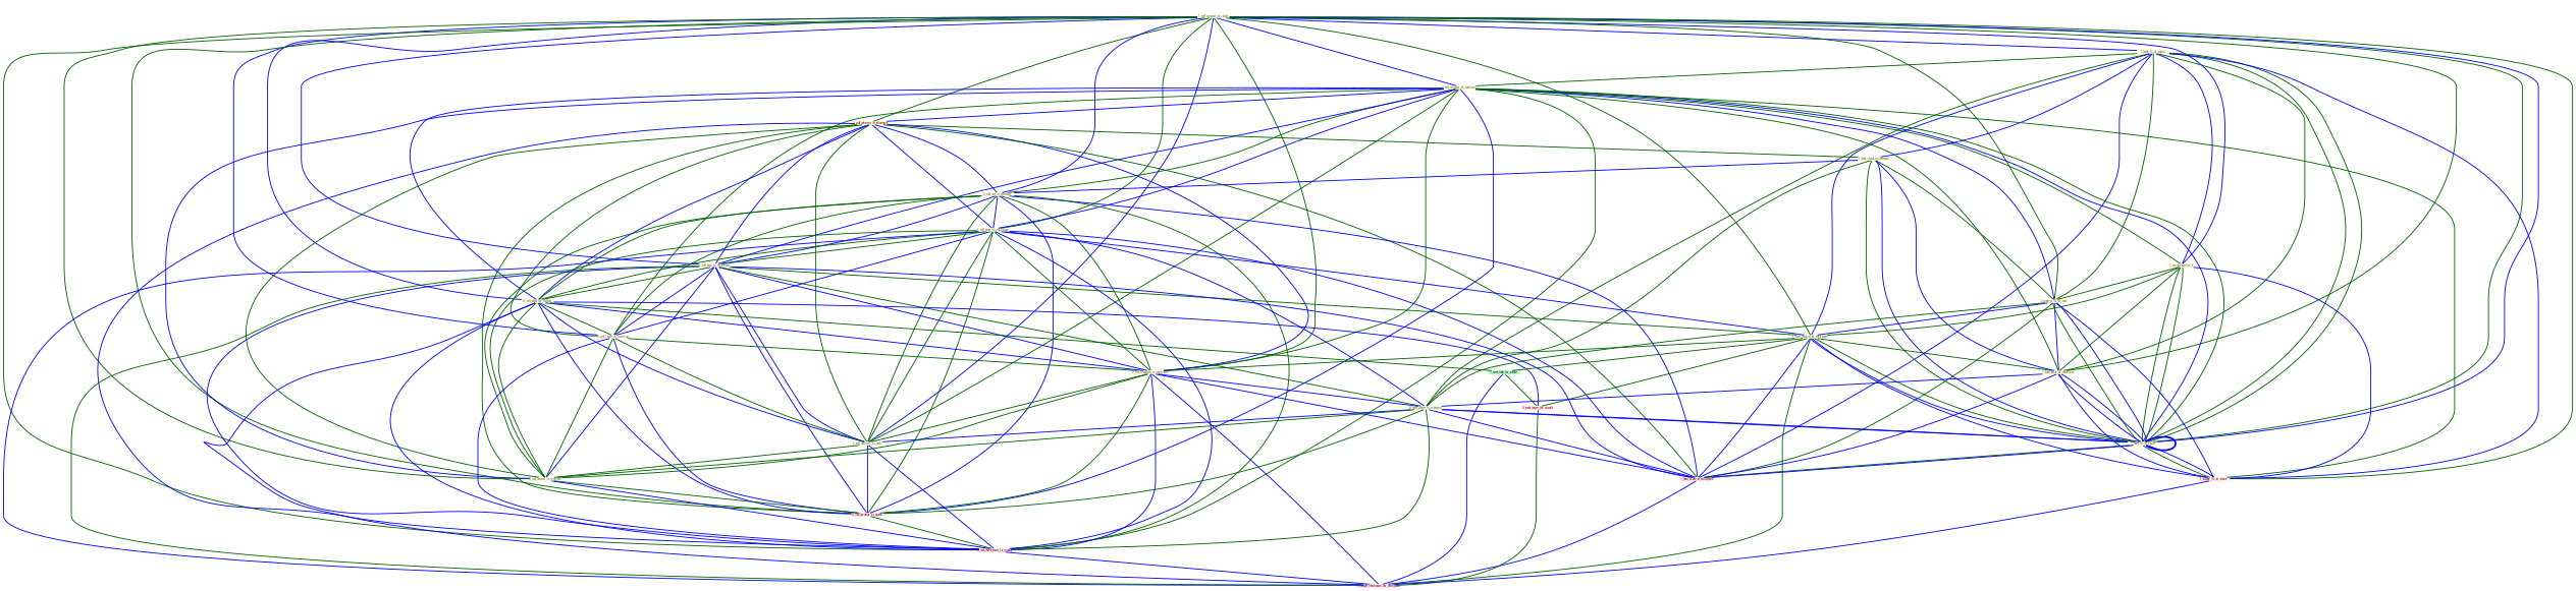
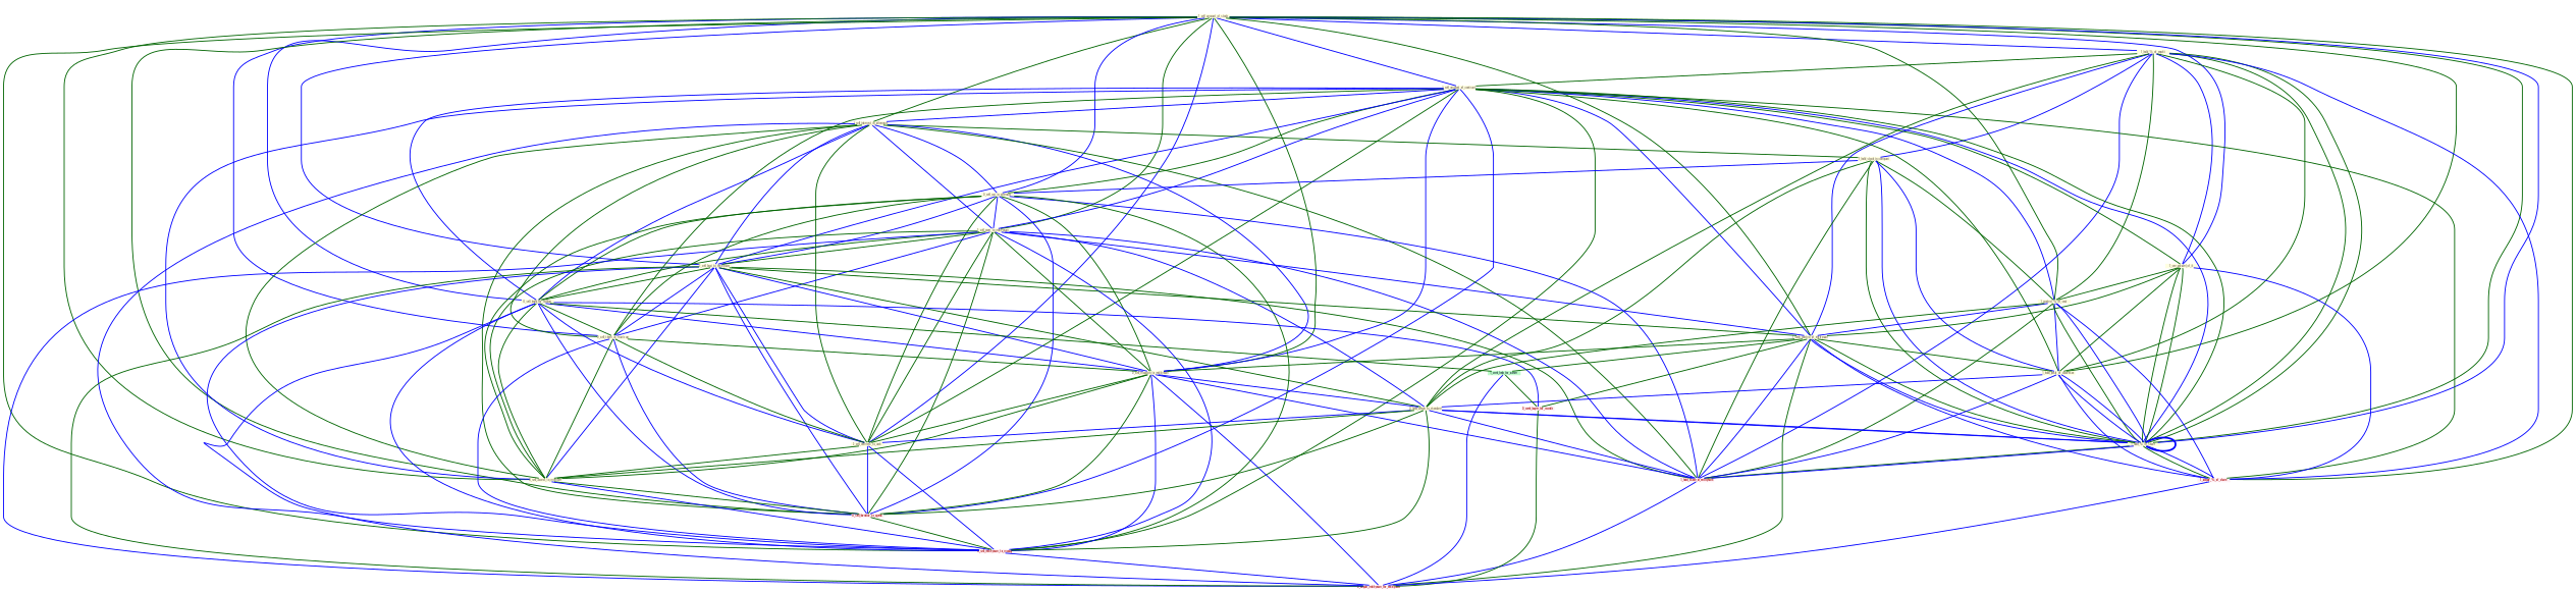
  graph {
    fontname=Oswald
    node [color="#ffffe0" fixedsize=true fontcolor="#8b7d6b" fontname=Oswald fontsize=4 shape=polygon style=filled]
    edge [color=blue fontname=Oswald w=1]
    "1_sell_amount_of_stock " [height=.06 width=.5]
    "1_hold_%_of_equiti " [height=.06 width=.5]
    "1_sell_amount_of_contract " [height=.06 width=.5]
-   "1_sell_interest_in_othernum " [fontcolor="#b22222" height=.06 width=.5]
+   "1_sell_interest_in_othernum " [height=.06 width=.5]
    "1_hold_stock_in_compani " [height=.06 width=.5]
    "0_sell_car_in_yearnum " [height=.06 width=.5]
    "0_sell_oper_to_entitynam " [height=.06 width=.5]
    "0_sell_busi_to_entitynam " [height=.06 width=.5]
    "1_see_unravel_of_it " [height=.06 width=.5]
    "0_sell_build_for_million " [height=.06 width=.5]
    "0_sell_them_at_mark-up " [height=.06 width=.5]
    n12 [height=.06 label="1_control_%_of_seat" width=.5]
    "1_seek_control_of_entitynam " [height=.06 width=.5]
    "1_hold_posit_of_chairman " [height=.06 width=.5]
    "1_hold_%_of_share " [height=.06 width=.5]
    "0_sell_magazin_to_entitynam " [height=.06 width=.5]
    "0_hold_anyon_to_standard " [height=.06 width=.5]
    "0_sell_interest_to_unit " [height=.06 width=.5]
    "0_sell_access_to_member " [height=.06 width=.5]
    "1_hold_stake_in_entitynam " [color="#fff0f5" fontcolor="#b22222" height=.06 width=.5]
    "0_seek_buyer_for_month " [color="#fff0f5" fontcolor="#b22222" height=.06 width=.5]
    "1_acquir_%_of_share " [color="#fff0f5" fontcolor="#b22222" height=.06 width=.5]
    "0_sell_furnitur_to_agenc " [color="#fff0f5" fontcolor="#b22222" height=.06 width=.5]
    "0_sell_entitynam_to_manag " [color="#fff0f5" fontcolor="#b22222" height=.06 width=.5]
    "0_acquir_entitynam_for_entitynam " [color="#fff0f5" fontcolor="#b22222" height=.06 width=.5]
    "1_seek_help_for_owner " [color="#BDFCC9" fontcolor="#2f4f4f" height=.06 width=.5]
    subgraph sub_1 {
      "1_sell_amount_of_stock "
      "1_hold_%_of_equiti "
      "1_sell_amount_of_contract "
      "1_sell_interest_in_othernum "
      "1_hold_stock_in_compani "
      "0_sell_car_in_yearnum "
      "0_sell_oper_to_entitynam "
      "0_sell_busi_to_entitynam "
      "1_see_unravel_of_it "
      "0_sell_build_for_million "
      "0_sell_them_at_mark-up "
      n12
      "1_seek_control_of_entitynam "
      "1_hold_posit_of_chairman "
      "1_hold_%_of_share "
      "0_sell_magazin_to_entitynam "
      "0_hold_anyon_to_standard "
      "0_sell_interest_to_unit "
      "0_sell_access_to_member "
    }
    subgraph sub_2 {
      "1_hold_%_of_share "
      "1_hold_stake_in_entitynam "
      "0_seek_buyer_for_month "
      "1_acquir_%_of_share "
      "0_sell_furnitur_to_agenc "
      "0_sell_entitynam_to_manag "
      "0_acquir_entitynam_for_entitynam "
    }
    "1_sell_amount_of_stock " -- "1_hold_%_of_equiti "
    "1_sell_amount_of_stock " -- "1_sell_amount_of_contract " [w=3]
    "1_sell_amount_of_stock " -- "1_sell_interest_in_othernum " [color=darkgreen]
    "1_sell_amount_of_stock " -- "0_sell_car_in_yearnum "
    "1_sell_amount_of_stock " -- "0_sell_oper_to_entitynam " [color=darkgreen]
    "1_sell_amount_of_stock " -- "0_sell_busi_to_entitynam "
    "1_sell_amount_of_stock " -- "1_see_unravel_of_it "
    "1_sell_amount_of_stock " -- "0_sell_build_for_million "
    "1_sell_amount_of_stock " -- "0_sell_them_at_mark-up "
    "1_sell_amount_of_stock " -- n12 [color=darkgreen]
    "1_sell_amount_of_stock " -- "1_seek_control_of_entitynam " [color=darkgreen]
    "1_sell_amount_of_stock " -- "1_hold_posit_of_chairman " [color=darkgreen]
    "1_sell_amount_of_stock " -- "1_hold_%_of_share " [color=darkgreen]
    "1_sell_amount_of_stock " -- "1_hold_%_of_share "
    "1_sell_amount_of_stock " -- "0_sell_magazin_to_entitynam " [color=darkgreen]
    "1_sell_amount_of_stock " -- "0_sell_interest_to_unit "
    "1_sell_amount_of_stock " -- "0_sell_access_to_member " [color=darkgreen]
    "1_sell_amount_of_stock " -- "1_acquir_%_of_share " [color=darkgreen]
    "1_sell_amount_of_stock " -- "0_sell_furnitur_to_agenc " [color=darkgreen]
    "1_sell_amount_of_stock " -- "0_sell_entitynam_to_manag " [color=darkgreen]
    "1_hold_%_of_equiti " -- "1_sell_amount_of_contract " [color=darkgreen]
    "1_hold_%_of_equiti " -- "1_hold_stock_in_compani "
    "1_hold_%_of_equiti " -- "1_see_unravel_of_it "
    "1_hold_%_of_equiti " -- n12 [color=darkgreen w=3]
    "1_hold_%_of_equiti " -- "1_seek_control_of_entitynam "
    "1_hold_%_of_equiti " -- "1_hold_posit_of_chairman " [color=darkgreen w=2]
    "1_hold_%_of_equiti " -- "1_hold_%_of_share " [color=darkgreen w=3]
    "1_hold_%_of_equiti " -- "1_hold_%_of_share " [color=darkgreen w=3]
    "1_hold_%_of_equiti " -- "0_hold_anyon_to_standard " [color=darkgreen]
    "1_hold_%_of_equiti " -- "1_hold_stake_in_entitynam "
    "1_hold_%_of_equiti " -- "1_acquir_%_of_share " [w=2]
    "1_sell_amount_of_contract " -- "1_sell_interest_in_othernum "
    "1_sell_amount_of_contract " -- "0_sell_car_in_yearnum " [color=darkgreen]
    "1_sell_amount_of_contract " -- "0_sell_oper_to_entitynam "
    "1_sell_amount_of_contract " -- "0_sell_busi_to_entitynam "
    "1_sell_amount_of_contract " -- "1_see_unravel_of_it " [color=darkgreen]
    "1_sell_amount_of_contract " -- "0_sell_build_for_million "
    "1_sell_amount_of_contract " -- "0_sell_them_at_mark-up " [color=darkgreen]
    "1_sell_amount_of_contract " -- n12
+   "1_sell_amount_of_contract " -- "1_seek_control_of_entitynam "
    "1_sell_amount_of_contract " -- "1_hold_posit_of_chairman " [color=darkgreen]
    "1_sell_amount_of_contract " -- "1_hold_%_of_share "
    "1_sell_amount_of_contract " -- "1_hold_%_of_share " [color=darkgreen]
-   "1_sell_amount_of_contract " -- "0_sell_magazin_to_entitynam " [color=darkgreen]
+   "1_sell_amount_of_contract " -- "0_sell_magazin_to_entitynam "
    "1_sell_amount_of_contract " -- "0_sell_interest_to_unit " [color=darkgreen]
    "1_sell_amount_of_contract " -- "0_sell_access_to_member "
    "1_sell_amount_of_contract " -- "1_acquir_%_of_share " [color=darkgreen]
    "1_sell_amount_of_contract " -- "0_sell_furnitur_to_agenc "
    "1_sell_amount_of_contract " -- "0_sell_entitynam_to_manag " [color=darkgreen]
    "1_sell_interest_in_othernum " -- "1_hold_stock_in_compani " [color=darkgreen]
    "1_sell_interest_in_othernum " -- "0_sell_car_in_yearnum " [w=2]
    "1_sell_interest_in_othernum " -- "0_sell_oper_to_entitynam "
    "1_sell_interest_in_othernum " -- "0_sell_busi_to_entitynam "
    "1_sell_interest_in_othernum " -- "0_sell_build_for_million "
    "1_sell_interest_in_othernum " -- "0_sell_them_at_mark-up " [color=darkgreen]
    "1_sell_interest_in_othernum " -- "0_sell_magazin_to_entitynam "
    "1_sell_interest_in_othernum " -- "0_sell_interest_to_unit " [color=darkgreen w=2]
    "1_sell_interest_in_othernum " -- "0_sell_access_to_member " [color=darkgreen]
    "1_sell_interest_in_othernum " -- "1_hold_stake_in_entitynam " [color=darkgreen]
    "1_sell_interest_in_othernum " -- "0_sell_furnitur_to_agenc " [color=darkgreen]
    "1_sell_interest_in_othernum " -- "0_sell_entitynam_to_manag "
    "1_hold_stock_in_compani " -- "0_sell_car_in_yearnum "
    "1_hold_stock_in_compani " -- n12 [color=darkgreen]
    "1_hold_stock_in_compani " -- "1_hold_posit_of_chairman "
    "1_hold_stock_in_compani " -- "1_hold_%_of_share " [color=darkgreen]
    "1_hold_stock_in_compani " -- "1_hold_%_of_share "
    "1_hold_stock_in_compani " -- "0_hold_anyon_to_standard " [color=darkgreen]
+   "1_hold_stock_in_compani " -- "1_hold_stake_in_entitynam " [color=darkgreen w=2]
    "0_sell_car_in_yearnum " -- "0_sell_oper_to_entitynam "
    "0_sell_car_in_yearnum " -- "0_sell_busi_to_entitynam "
    "0_sell_car_in_yearnum " -- "0_sell_build_for_million " [color=darkgreen]
    "0_sell_car_in_yearnum " -- "0_sell_them_at_mark-up " [color=darkgreen]
    "0_sell_car_in_yearnum " -- "0_sell_magazin_to_entitynam " [color=darkgreen]
    "0_sell_car_in_yearnum " -- "0_sell_interest_to_unit " [color=darkgreen]
    "0_sell_car_in_yearnum " -- "0_sell_access_to_member " [color=darkgreen]
    "0_sell_car_in_yearnum " -- "1_hold_stake_in_entitynam "
    "0_sell_car_in_yearnum " -- "0_sell_furnitur_to_agenc "
    "0_sell_car_in_yearnum " -- "0_sell_entitynam_to_manag " [color=darkgreen]
    "0_sell_oper_to_entitynam " -- "0_sell_busi_to_entitynam " [color=darkgreen w=3]
    "0_sell_oper_to_entitynam " -- "0_sell_build_for_million " [color=darkgreen]
    "0_sell_oper_to_entitynam " -- "0_sell_them_at_mark-up "
    "0_sell_oper_to_entitynam " -- "1_seek_control_of_entitynam "
    "0_sell_oper_to_entitynam " -- "0_sell_magazin_to_entitynam " [color=darkgreen w=3]
    "0_sell_oper_to_entitynam " -- "0_hold_anyon_to_standard "
    "0_sell_oper_to_entitynam " -- "0_sell_interest_to_unit " [color=darkgreen w=2]
    "0_sell_oper_to_entitynam " -- "0_sell_access_to_member " [color=darkgreen w=2]
    "0_sell_oper_to_entitynam " -- "1_hold_stake_in_entitynam "
    "0_sell_oper_to_entitynam " -- "0_sell_furnitur_to_agenc " [color=darkgreen w=2]
    "0_sell_oper_to_entitynam " -- "0_sell_entitynam_to_manag " [w=2]
    "0_sell_oper_to_entitynam " -- "0_acquir_entitynam_for_entitynam "
    "0_sell_busi_to_entitynam " -- "0_sell_build_for_million " [color=darkgreen]
    "0_sell_busi_to_entitynam " -- "0_sell_them_at_mark-up "
    "0_sell_busi_to_entitynam " -- "1_seek_control_of_entitynam " [color=darkgreen]
    "0_sell_busi_to_entitynam " -- "0_sell_magazin_to_entitynam " [w=3]
    "0_sell_busi_to_entitynam " -- "0_hold_anyon_to_standard " [color=darkgreen]
    "0_sell_busi_to_entitynam " -- "0_sell_interest_to_unit " [w=2]
    "0_sell_busi_to_entitynam " -- "0_sell_access_to_member " [w=2]
-   "0_sell_busi_to_entitynam " -- "1_hold_stake_in_entitynam "
+   "0_sell_busi_to_entitynam " -- "1_hold_stake_in_entitynam " [color=darkgreen]
    "0_sell_busi_to_entitynam " -- "0_sell_furnitur_to_agenc " [w=2]
    "0_sell_busi_to_entitynam " -- "0_sell_entitynam_to_manag " [w=2]
    "0_sell_busi_to_entitynam " -- "0_acquir_entitynam_for_entitynam " [color=darkgreen]
    "1_see_unravel_of_it " -- n12 [color=darkgreen]
    "1_see_unravel_of_it " -- "1_seek_control_of_entitynam " [color=darkgreen]
    "1_see_unravel_of_it " -- "1_hold_posit_of_chairman " [color=darkgreen]
    "1_see_unravel_of_it " -- "1_hold_%_of_share " [color=darkgreen]
    "1_see_unravel_of_it " -- "1_hold_%_of_share " [color=darkgreen]
    "1_see_unravel_of_it " -- "1_acquir_%_of_share "
    "0_sell_build_for_million " -- "0_sell_them_at_mark-up " [color=darkgreen]
    "0_sell_build_for_million " -- "0_sell_magazin_to_entitynam "
    "0_sell_build_for_million " -- "0_sell_interest_to_unit "
    "0_sell_build_for_million " -- "0_sell_access_to_member " [color=darkgreen]
    "0_sell_build_for_million " -- "0_seek_buyer_for_month "
    "0_sell_build_for_million " -- "0_sell_furnitur_to_agenc "
    "0_sell_build_for_million " -- "0_sell_entitynam_to_manag "
    "0_sell_build_for_million " -- "0_acquir_entitynam_for_entitynam "
    "0_sell_build_for_million " -- "1_seek_help_for_owner " [color=darkgreen]
    "0_sell_them_at_mark-up " -- "0_sell_magazin_to_entitynam " [color=darkgreen]
    "0_sell_them_at_mark-up " -- "0_sell_interest_to_unit " [color=darkgreen]
    "0_sell_them_at_mark-up " -- "0_sell_access_to_member " [color=darkgreen]
    "0_sell_them_at_mark-up " -- "0_sell_furnitur_to_agenc "
    "0_sell_them_at_mark-up " -- "0_sell_entitynam_to_manag "
    n12 -- "1_seek_control_of_entitynam "
    n12 -- "1_hold_posit_of_chairman " [w=2]
    n12 -- "1_hold_%_of_share " [color=darkgreen w=3]
    n12 -- "1_hold_%_of_share " [w=3]
    n12 -- "0_hold_anyon_to_standard " [color=darkgreen]
    n12 -- "1_hold_stake_in_entitynam " [color=darkgreen]
    n12 -- "1_acquir_%_of_share " [w=2]
    "1_seek_control_of_entitynam " -- "1_hold_posit_of_chairman " [color=darkgreen]
    "1_seek_control_of_entitynam " -- "1_hold_%_of_share "
    "1_seek_control_of_entitynam " -- "1_hold_%_of_share " [color=darkgreen]
    "1_seek_control_of_entitynam " -- "0_sell_magazin_to_entitynam " [color=darkgreen]
    "1_seek_control_of_entitynam " -- "1_hold_stake_in_entitynam "
    "1_seek_control_of_entitynam " -- "0_seek_buyer_for_month " [color=darkgreen]
    "1_seek_control_of_entitynam " -- "1_acquir_%_of_share "
    "1_seek_control_of_entitynam " -- "0_acquir_entitynam_for_entitynam " [color=darkgreen]
    "1_seek_control_of_entitynam " -- "1_seek_help_for_owner " [color=darkgreen]
    "1_hold_posit_of_chairman " -- "1_hold_%_of_share " [w=2]
    "1_hold_posit_of_chairman " -- "1_hold_%_of_share " [w=2]
    "1_hold_posit_of_chairman " -- "0_hold_anyon_to_standard "
    "1_hold_posit_of_chairman " -- "1_hold_stake_in_entitynam "
    "1_hold_posit_of_chairman " -- "1_acquir_%_of_share "
    "1_hold_%_of_share " -- "1_hold_%_of_share " [style=bold w=4]
    "1_hold_%_of_share " -- "0_hold_anyon_to_standard "
    "1_hold_%_of_share " -- "1_hold_stake_in_entitynam " [color=darkgreen]
    "1_hold_%_of_share " -- "1_hold_stake_in_entitynam "
    "1_hold_%_of_share " -- "1_acquir_%_of_share " [color=darkgreen w=3]
    "1_hold_%_of_share " -- "1_acquir_%_of_share " [w=3]
    "0_sell_magazin_to_entitynam " -- "0_hold_anyon_to_standard "
    "0_sell_magazin_to_entitynam " -- "0_sell_interest_to_unit " [color=darkgreen w=2]
    "0_sell_magazin_to_entitynam " -- "0_sell_access_to_member " [color=darkgreen w=2]
    "0_sell_magazin_to_entitynam " -- "1_hold_stake_in_entitynam "
    "0_sell_magazin_to_entitynam " -- "0_sell_furnitur_to_agenc " [color=darkgreen w=2]
    "0_sell_magazin_to_entitynam " -- "0_sell_entitynam_to_manag " [w=2]
    "0_sell_magazin_to_entitynam " -- "0_acquir_entitynam_for_entitynam "
    "0_hold_anyon_to_standard " -- "1_hold_%_of_share "
    "0_hold_anyon_to_standard " -- "0_sell_interest_to_unit "
    "0_hold_anyon_to_standard " -- "0_sell_access_to_member " [color=darkgreen]
    "0_hold_anyon_to_standard " -- "1_hold_stake_in_entitynam "
    "0_hold_anyon_to_standard " -- "0_sell_furnitur_to_agenc " [color=darkgreen]
    "0_hold_anyon_to_standard " -- "0_sell_entitynam_to_manag " [color=darkgreen]
    "0_sell_interest_to_unit " -- "0_sell_access_to_member " [color=darkgreen w=2]
    "0_sell_interest_to_unit " -- "0_sell_furnitur_to_agenc " [w=2]
    "0_sell_interest_to_unit " -- "0_sell_entitynam_to_manag " [w=2]
    "0_sell_access_to_member " -- "0_sell_furnitur_to_agenc " [color=darkgreen w=2]
    "0_sell_access_to_member " -- "0_sell_entitynam_to_manag " [w=2]
    "1_hold_stake_in_entitynam " -- "0_acquir_entitynam_for_entitynam "
    "0_seek_buyer_for_month " -- "0_acquir_entitynam_for_entitynam " [color=darkgreen]
    "1_acquir_%_of_share " -- "0_acquir_entitynam_for_entitynam "
    "0_sell_furnitur_to_agenc " -- "0_sell_entitynam_to_manag " [color=darkgreen w=2]
    "0_sell_entitynam_to_manag " -- "0_acquir_entitynam_for_entitynam "
    "1_seek_help_for_owner " -- "0_seek_buyer_for_month " [color=darkgreen w=2]
    "1_seek_help_for_owner " -- "0_acquir_entitynam_for_entitynam "
  }
